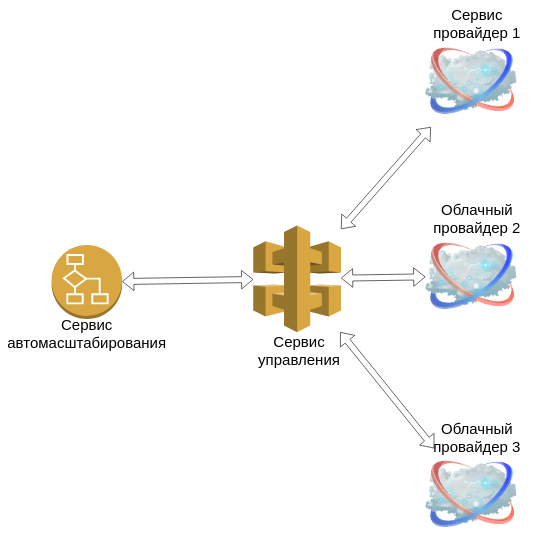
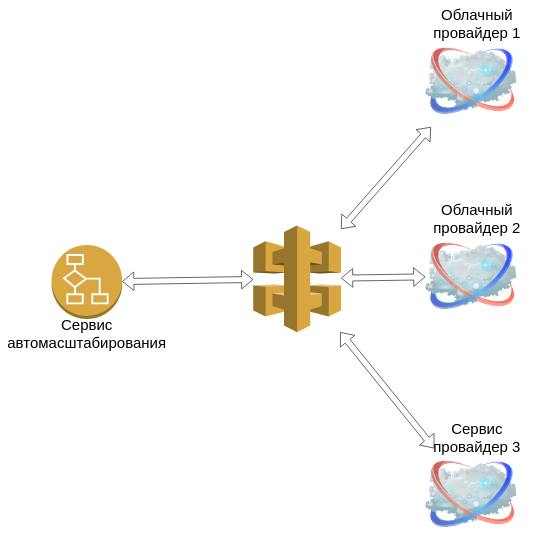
  <mxCell id="0" />
  <mxCell id="1" parent="0" />
  <mxCell id="2" value="" style="group;aspect=fixed;fontSize=25;" vertex="1" connectable="0" parent="1"><mxGeometry x="20" y="20" width="880" height="880" as="geometry" /></mxCell>
  <mxCell id="3" value="" style="group" vertex="1" connectable="0" parent="2"><mxGeometry y="388.118" width="248.696" height="172.174" as="geometry" /></mxCell>
  <mxCell id="4" value="" style="outlineConnect=0;dashed=0;verticalLabelPosition=bottom;verticalAlign=top;align=center;html=1;shape=mxgraph.aws3.decider;fillColor=#D9A741;gradientColor=none;shadow=0;" vertex="1" parent="3"><mxGeometry x="65.522" width="117.652" height="123.391" as="geometry" /></mxCell>
  <mxCell id="5" value="Сервис автомасштабирования" style="text;html=1;strokeColor=none;fillColor=none;align=center;verticalAlign=middle;whiteSpace=wrap;rounded=0;shadow=0;fontSize=25;" vertex="1" parent="3"><mxGeometry y="123.391" width="248.696" height="48.783" as="geometry" /></mxCell>
  <mxCell id="6" value="" style="group" vertex="1" connectable="0" parent="2"><mxGeometry x="669.565" width="210.435" height="191.304" as="geometry" /></mxCell>
  <mxCell id="7" value="" style="image;html=1;labelBackgroundColor=#ffffff;image=img/lib/clip_art/networking/Cloud_128x128.png;shadow=0;" vertex="1" parent="6"><mxGeometry x="19.13" y="38.261" width="153.043" height="153.043" as="geometry" /></mxCell>
- <mxCell id="8" value="Сервис провайдер 1" style="text;html=1;strokeColor=none;fillColor=none;align=center;verticalAlign=middle;whiteSpace=wrap;rounded=0;shadow=0;fontSize=25;" vertex="1" parent="6"><mxGeometry width="210.435" height="38.261" as="geometry" /></mxCell>
+ <mxCell id="8" value="Облачный провайдер 1" style="text;html=1;strokeColor=none;fillColor=none;align=center;verticalAlign=middle;whiteSpace=wrap;rounded=0;shadow=0;fontSize=25;" vertex="1" parent="6"><mxGeometry width="210.435" height="38.261" as="geometry" /></mxCell>
  <mxCell id="9" value="" style="group" vertex="1" connectable="0" parent="2"><mxGeometry x="669.565" y="325.217" width="210.435" height="191.304" as="geometry" /></mxCell>
  <mxCell id="10" value="" style="image;html=1;labelBackgroundColor=#ffffff;image=img/lib/clip_art/networking/Cloud_128x128.png;shadow=0;" vertex="1" parent="9"><mxGeometry x="19.13" y="38.261" width="153.043" height="153.043" as="geometry" /></mxCell>
  <mxCell id="11" value="Облачный провайдер 2" style="text;html=1;strokeColor=none;fillColor=none;align=center;verticalAlign=middle;whiteSpace=wrap;rounded=0;shadow=0;fontSize=25;" vertex="1" parent="9"><mxGeometry width="210.435" height="38.261" as="geometry" /></mxCell>
  <mxCell id="12" value="" style="group" vertex="1" connectable="0" parent="2"><mxGeometry x="669.565" y="688.696" width="210.435" height="191.304" as="geometry" /></mxCell>
  <mxCell id="13" value="" style="image;html=1;labelBackgroundColor=#ffffff;image=img/lib/clip_art/networking/Cloud_128x128.png;shadow=0;" vertex="1" parent="12"><mxGeometry x="19.13" y="38.261" width="153.043" height="153.043" as="geometry" /></mxCell>
- <mxCell id="14" value="Облачный провайдер 3" style="text;html=1;strokeColor=none;fillColor=none;align=center;verticalAlign=middle;whiteSpace=wrap;rounded=0;shadow=0;fontSize=25;" vertex="1" parent="12"><mxGeometry width="210.435" height="38.261" as="geometry" /></mxCell>
+ <mxCell id="14" value="Сервис провайдер 3" style="text;html=1;strokeColor=none;fillColor=none;align=center;verticalAlign=middle;whiteSpace=wrap;rounded=0;shadow=0;fontSize=25;" vertex="1" parent="12"><mxGeometry width="210.435" height="38.261" as="geometry" /></mxCell>
  <mxCell id="15" value="" style="shape=flexArrow;endArrow=classic;startArrow=classic;html=1;" edge="1" parent="2" source="19" target="7"><mxGeometry width="50" height="50" relative="1" as="geometry"><mxPoint x="344.348" y="191.304" as="sourcePoint" /><mxPoint x="440" y="95.652" as="targetPoint" /></mxGeometry></mxCell>
  <mxCell id="16" value="" style="shape=flexArrow;endArrow=classic;startArrow=classic;html=1;" edge="1" parent="2" source="19" target="10"><mxGeometry width="50" height="50" relative="1" as="geometry"><mxPoint x="567.217" y="405.489" as="sourcePoint" /><mxPoint x="688.696" y="309.292" as="targetPoint" /></mxGeometry></mxCell>
  <mxCell id="17" value="" style="shape=flexArrow;endArrow=classic;startArrow=classic;html=1;" edge="1" parent="2" source="19" target="13"><mxGeometry width="50" height="50" relative="1" as="geometry"><mxPoint x="567.217" y="476.816" as="sourcePoint" /><mxPoint x="707.826" y="502.528" as="targetPoint" /></mxGeometry></mxCell>
  <mxCell id="18" value="" style="group" vertex="1" connectable="0" parent="2"><mxGeometry x="382.609" y="355.348" width="191.304" height="237.696" as="geometry" /></mxCell>
  <mxCell id="19" value="" style="outlineConnect=0;dashed=0;verticalLabelPosition=bottom;verticalAlign=top;align=center;html=1;shape=mxgraph.aws3.api_gateway;fillColor=#D9A741;gradientColor=none;shadow=0;" vertex="1" parent="18"><mxGeometry x="19.13" width="146.348" height="177.913" as="geometry" /></mxCell>
- <mxCell id="20" value="Сервис управления" style="text;html=1;strokeColor=none;fillColor=none;align=center;verticalAlign=middle;whiteSpace=wrap;rounded=0;shadow=0;fontSize=25;" vertex="1" parent="18"><mxGeometry y="178.391" width="191.304" height="59.304" as="geometry" /></mxCell>
  <mxCell id="21" value="" style="shape=flexArrow;endArrow=classic;startArrow=classic;html=1;" edge="1" parent="2" source="4" target="19"><mxGeometry width="50" height="50" relative="1" as="geometry"><mxPoint x="297.612" y="449.565" as="sourcePoint" /><mxPoint x="860.87" y="449.565" as="targetPoint" /></mxGeometry></mxCell>
